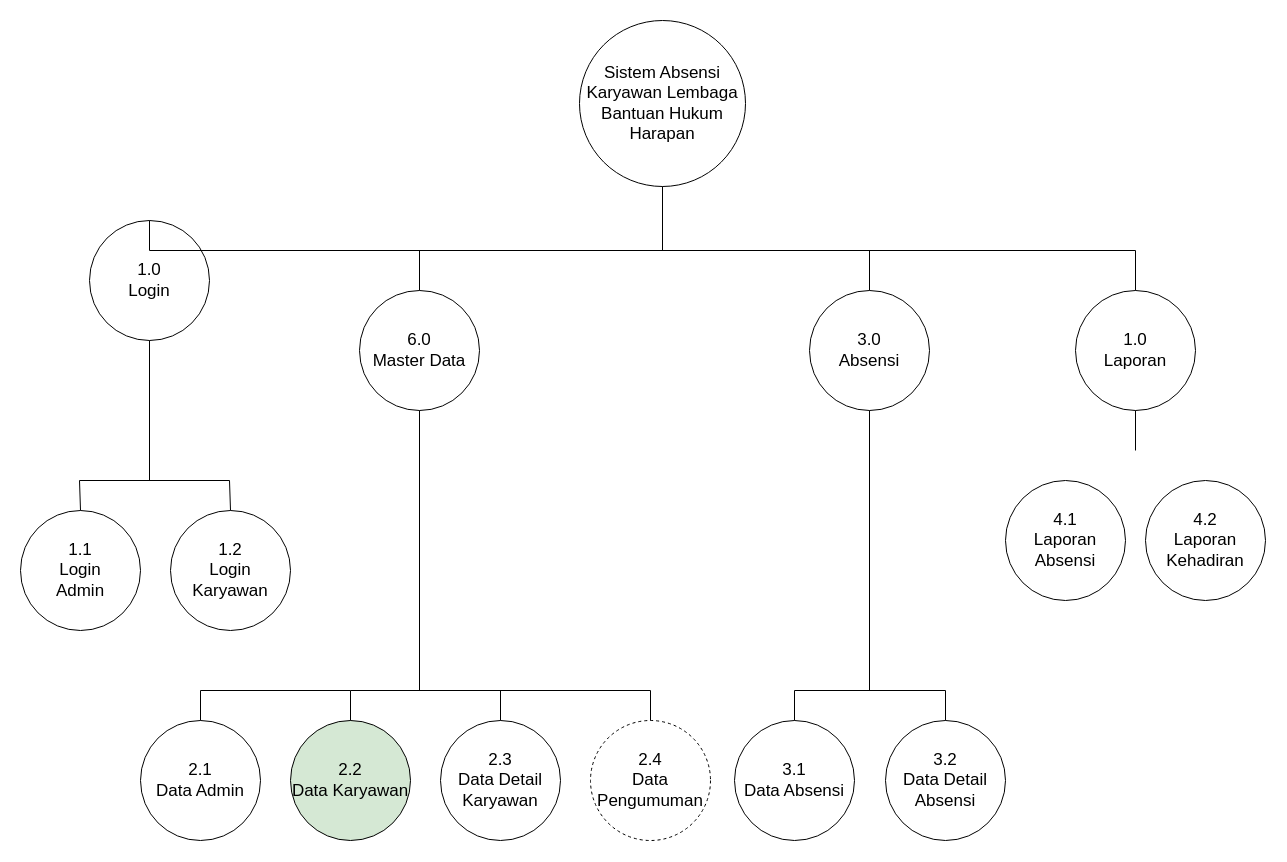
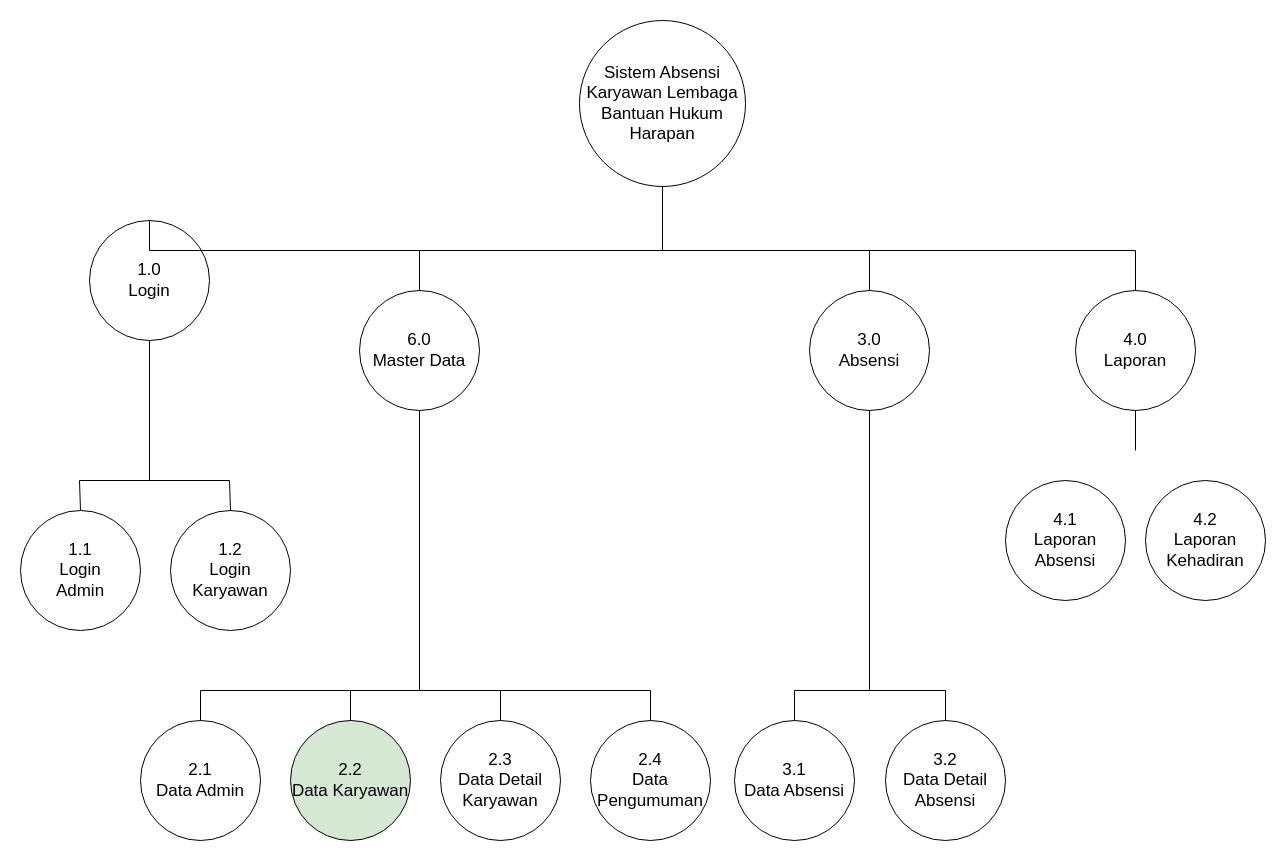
  <mxCell id="0" />
  <mxCell id="1" parent="0" />
  <mxCell id="2" value="&lt;font style=&quot;font-size: 17px&quot;&gt;Sistem Absensi Karyawan Lembaga&lt;br&gt;Bantuan Hukum Harapan&lt;br&gt;&lt;/font&gt;" style="ellipse;whiteSpace=wrap;html=1;aspect=fixed;" vertex="1" parent="1"><mxGeometry x="579" y="20" width="166" height="166" as="geometry" /></mxCell>
  <mxCell id="3" value="&lt;font style=&quot;font-size: 17px&quot;&gt;6.0&lt;br&gt;Master Data&lt;/font&gt;" style="ellipse;whiteSpace=wrap;html=1;aspect=fixed;" vertex="1" parent="1"><mxGeometry x="359" y="290" width="120" height="120" as="geometry" /></mxCell>
- <mxCell id="4" value="&lt;font style=&quot;font-size: 17px&quot;&gt;1.0&lt;br&gt;Laporan&lt;/font&gt;" style="ellipse;whiteSpace=wrap;html=1;aspect=fixed;" vertex="1" parent="1"><mxGeometry x="1075" y="290" width="120" height="120" as="geometry" /></mxCell>
+ <mxCell id="4" value="&lt;font style=&quot;font-size: 17px&quot;&gt;4.0&lt;br&gt;Laporan&lt;/font&gt;" style="ellipse;whiteSpace=wrap;html=1;aspect=fixed;" vertex="1" parent="1"><mxGeometry x="1075" y="290" width="120" height="120" as="geometry" /></mxCell>
  <mxCell id="5" value="&lt;font style=&quot;font-size: 17px&quot;&gt;1.0&lt;br&gt;Login&lt;/font&gt;" style="ellipse;whiteSpace=wrap;html=1;aspect=fixed;" vertex="1" parent="1"><mxGeometry x="89" y="220" width="120" height="120" as="geometry" /></mxCell>
  <mxCell id="6" value="&lt;font style=&quot;font-size: 17px&quot;&gt;1.1&lt;br&gt;Login&lt;br&gt;Admin&lt;/font&gt;" style="ellipse;whiteSpace=wrap;html=1;aspect=fixed;" vertex="1" parent="1"><mxGeometry x="20" y="510" width="120" height="120" as="geometry" /></mxCell>
  <mxCell id="7" value="&lt;font style=&quot;font-size: 17px&quot;&gt;1.2&lt;br&gt;Login&lt;br&gt;Karyawan&lt;/font&gt;" style="ellipse;whiteSpace=wrap;html=1;aspect=fixed;" vertex="1" parent="1"><mxGeometry x="170" y="510" width="120" height="120" as="geometry" /></mxCell>
  <mxCell id="8" value="" style="endArrow=none;html=1;rounded=0;exitX=0.5;exitY=0;exitDx=0;exitDy=0;" edge="1" parent="1" source="3"><mxGeometry width="50" height="50" relative="1" as="geometry"><mxPoint x="719" y="240" as="sourcePoint" /><mxPoint x="419" y="250" as="targetPoint" /></mxGeometry></mxCell>
  <mxCell id="9" value="" style="endArrow=none;html=1;rounded=0;exitX=0.5;exitY=0;exitDx=0;exitDy=0;entryX=0.5;entryY=0;entryDx=0;entryDy=0;" edge="1" parent="1" source="5" target="4"><mxGeometry width="50" height="50" relative="1" as="geometry"><mxPoint x="719" y="240" as="sourcePoint" /><mxPoint x="769" y="190" as="targetPoint" /><Array as="points"><mxPoint x="149" y="250" /><mxPoint x="1135" y="250" /></Array></mxGeometry></mxCell>
  <mxCell id="10" value="" style="endArrow=none;html=1;rounded=0;entryX=0.5;entryY=1;entryDx=0;entryDy=0;" edge="1" parent="1" target="5"><mxGeometry width="50" height="50" relative="1" as="geometry"><mxPoint x="149" y="480" as="sourcePoint" /><mxPoint x="569" y="-10" as="targetPoint" /></mxGeometry></mxCell>
  <mxCell id="11" value="" style="endArrow=none;html=1;rounded=0;exitX=0.5;exitY=0;exitDx=0;exitDy=0;entryX=0.5;entryY=0;entryDx=0;entryDy=0;" edge="1" parent="1" source="6" target="7"><mxGeometry width="50" height="50" relative="1" as="geometry"><mxPoint x="519" y="40" as="sourcePoint" /><mxPoint x="569" y="-10" as="targetPoint" /><Array as="points"><mxPoint x="79" y="480" /><mxPoint x="229" y="480" /></Array></mxGeometry></mxCell>
  <mxCell id="12" value="&lt;font style=&quot;font-size: 17px&quot;&gt;3.1&lt;br&gt;Data Absensi&lt;/font&gt;" style="ellipse;whiteSpace=wrap;html=1;aspect=fixed;" vertex="1" parent="1"><mxGeometry x="734" y="720" width="120" height="120" as="geometry" /></mxCell>
- <mxCell id="13" value="&lt;font style=&quot;font-size: 17px&quot;&gt;2.4&lt;br&gt;Data Pengumuman&lt;/font&gt;" style="ellipse;whiteSpace=wrap;html=1;aspect=fixed;dashed=1;" vertex="1" parent="1"><mxGeometry x="590" y="720" width="120" height="120" as="geometry" /></mxCell>
+ <mxCell id="13" value="&lt;font style=&quot;font-size: 17px&quot;&gt;2.4&lt;br&gt;Data Pengumuman&lt;/font&gt;" style="ellipse;whiteSpace=wrap;html=1;aspect=fixed;" vertex="1" parent="1"><mxGeometry x="590" y="720" width="120" height="120" as="geometry" /></mxCell>
  <mxCell id="14" value="&lt;font style=&quot;font-size: 17px&quot;&gt;2.3&lt;br&gt;Data Detail&lt;br&gt;Karyawan&lt;br&gt;&lt;/font&gt;" style="ellipse;whiteSpace=wrap;html=1;aspect=fixed;" vertex="1" parent="1"><mxGeometry x="440" y="720" width="120" height="120" as="geometry" /></mxCell>
  <mxCell id="15" value="&lt;font style=&quot;font-size: 17px&quot;&gt;2.2&lt;br&gt;Data Karyawan&lt;/font&gt;" style="ellipse;whiteSpace=wrap;html=1;aspect=fixed;fillColor=#d5e8d4;" vertex="1" parent="1"><mxGeometry x="290" y="720" width="120" height="120" as="geometry" /></mxCell>
  <mxCell id="16" value="&lt;font style=&quot;font-size: 17px&quot;&gt;3.2&lt;br&gt;Data Detail&lt;br&gt;Absensi&lt;br&gt;&lt;/font&gt;" style="ellipse;whiteSpace=wrap;html=1;aspect=fixed;" vertex="1" parent="1"><mxGeometry x="885" y="720" width="120" height="120" as="geometry" /></mxCell>
  <mxCell id="17" value="" style="endArrow=none;html=1;rounded=0;entryX=0.5;entryY=1;entryDx=0;entryDy=0;" edge="1" parent="1" target="3"><mxGeometry width="50" height="50" relative="1" as="geometry"><mxPoint x="419" y="690" as="sourcePoint" /><mxPoint x="769" y="400" as="targetPoint" /></mxGeometry></mxCell>
  <mxCell id="18" value="" style="endArrow=none;html=1;rounded=0;entryX=0.5;entryY=0;entryDx=0;entryDy=0;exitX=0.5;exitY=0;exitDx=0;exitDy=0;" edge="1" parent="1" source="13" target="15"><mxGeometry width="50" height="50" relative="1" as="geometry"><mxPoint x="-60" y="650" as="sourcePoint" /><mxPoint x="-10" y="600" as="targetPoint" /><Array as="points"><mxPoint x="650" y="690" /><mxPoint x="350" y="690" /></Array></mxGeometry></mxCell>
  <mxCell id="19" value="" style="endArrow=none;html=1;rounded=0;exitX=0.5;exitY=0;exitDx=0;exitDy=0;" edge="1" parent="1" source="14"><mxGeometry width="50" height="50" relative="1" as="geometry"><mxPoint x="650" y="450" as="sourcePoint" /><mxPoint x="500" y="690" as="targetPoint" /></mxGeometry></mxCell>
  <mxCell id="20" value="&lt;font style=&quot;font-size: 17px&quot;&gt;4.1&lt;br&gt;&lt;/font&gt;&lt;span style=&quot;font-size: 17px&quot;&gt;Laporan&lt;/span&gt;&lt;br style=&quot;font-size: 17px&quot;&gt;&lt;span style=&quot;font-size: 17px;&quot;&gt;Absensi&lt;/span&gt;" style="ellipse;whiteSpace=wrap;html=1;aspect=fixed;" vertex="1" parent="1"><mxGeometry x="1005" y="480" width="120" height="120" as="geometry" /></mxCell>
  <mxCell id="21" value="" style="endArrow=none;html=1;rounded=0;entryX=0.5;entryY=1;entryDx=0;entryDy=0;" edge="1" parent="1"><mxGeometry width="50" height="50" relative="1" as="geometry"><mxPoint x="1135" y="450" as="sourcePoint" /><mxPoint x="1135" y="410" as="targetPoint" /></mxGeometry></mxCell>
  <mxCell id="22" value="&lt;font style=&quot;font-size: 17px&quot;&gt;2.1&lt;br&gt;Data Admin&lt;/font&gt;" style="ellipse;whiteSpace=wrap;html=1;aspect=fixed;" vertex="1" parent="1"><mxGeometry x="140" y="720" width="120" height="120" as="geometry" /></mxCell>
  <mxCell id="23" value="" style="endArrow=none;html=1;rounded=0;exitX=0.5;exitY=0;exitDx=0;exitDy=0;" edge="1" parent="1" source="22"><mxGeometry width="50" height="50" relative="1" as="geometry"><mxPoint x="260" y="580" as="sourcePoint" /><mxPoint x="350" y="690" as="targetPoint" /><Array as="points"><mxPoint x="200" y="690" /></Array></mxGeometry></mxCell>
  <mxCell id="24" value="&lt;font style=&quot;font-size: 17px&quot;&gt;4.2&lt;br&gt;&lt;/font&gt;&lt;span style=&quot;font-size: 17px&quot;&gt;Laporan&lt;/span&gt;&lt;br style=&quot;font-size: 17px&quot;&gt;&lt;span style=&quot;font-size: 17px;&quot;&gt;Kehadiran&lt;/span&gt;" style="ellipse;whiteSpace=wrap;html=1;aspect=fixed;" vertex="1" parent="1"><mxGeometry x="1145" y="480" width="120" height="120" as="geometry" /></mxCell>
  <mxCell id="25" value="&lt;font style=&quot;font-size: 17px&quot;&gt;3.0&lt;br&gt;Absensi&lt;br&gt;&lt;/font&gt;" style="ellipse;whiteSpace=wrap;html=1;aspect=fixed;" vertex="1" parent="1"><mxGeometry x="809" y="290" width="120" height="120" as="geometry" /></mxCell>
  <mxCell id="26" value="" style="endArrow=none;html=1;rounded=0;exitX=0.5;exitY=0;exitDx=0;exitDy=0;entryX=0.5;entryY=0;entryDx=0;entryDy=0;" edge="1" parent="1" source="12" target="16"><mxGeometry width="50" height="50" relative="1" as="geometry"><mxPoint x="1059" y="440" as="sourcePoint" /><mxPoint x="1526" y="720" as="targetPoint" /><Array as="points"><mxPoint x="794" y="690" /><mxPoint x="945" y="690" /></Array></mxGeometry></mxCell>
  <mxCell id="27" value="" style="endArrow=none;html=1;rounded=0;entryX=0.5;entryY=1;entryDx=0;entryDy=0;" edge="1" parent="1" target="25"><mxGeometry width="50" height="50" relative="1" as="geometry"><mxPoint x="869" y="690" as="sourcePoint" /><mxPoint x="829" y="390" as="targetPoint" /></mxGeometry></mxCell>
  <mxCell id="28" value="" style="endArrow=none;html=1;rounded=0;entryX=0.5;entryY=0;entryDx=0;entryDy=0;" edge="1" parent="1" target="25"><mxGeometry width="50" height="50" relative="1" as="geometry"><mxPoint x="869" y="250" as="sourcePoint" /><mxPoint x="1109" y="390" as="targetPoint" /></mxGeometry></mxCell>
  <mxCell id="29" value="" style="endArrow=none;html=1;rounded=0;exitX=0.5;exitY=1;exitDx=0;exitDy=0;" edge="1" parent="1" source="2"><mxGeometry width="50" height="50" relative="1" as="geometry"><mxPoint x="919" y="440" as="sourcePoint" /><mxPoint x="662" y="250" as="targetPoint" /></mxGeometry></mxCell>
